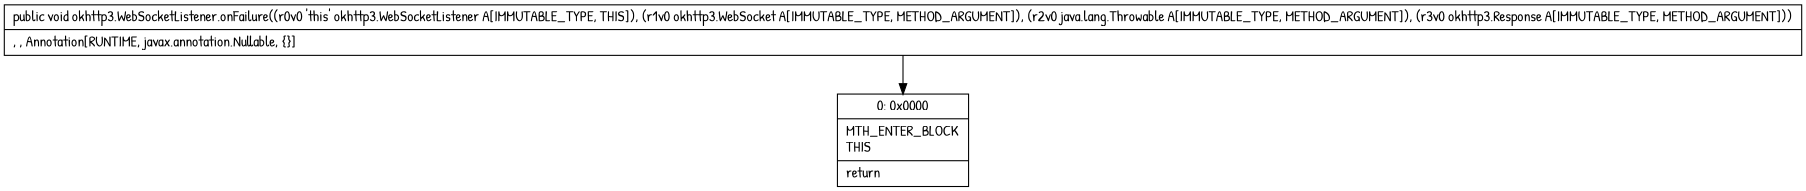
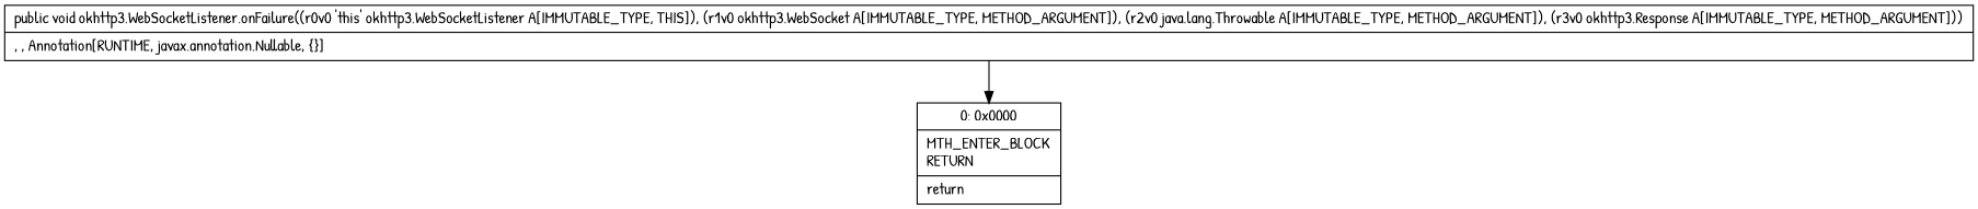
  digraph {
    fontname="Patrick Hand"
    node [shape=record fontname="Patrick Hand"]
-   n1 [label="{0\:\ 0x0000|MTH_ENTER_BLOCK\lTHIS\l|return\l}"]
+   n1 [label="{0\:\ 0x0000|MTH_ENTER_BLOCK\lRETURN\l|return\l}"]
    n2 [label="{public void okhttp3.WebSocketListener.onFailure((r0v0 'this' okhttp3.WebSocketListener A[IMMUTABLE_TYPE, THIS]), (r1v0 okhttp3.WebSocket A[IMMUTABLE_TYPE, METHOD_ARGUMENT]), (r2v0 java.lang.Throwable A[IMMUTABLE_TYPE, METHOD_ARGUMENT]), (r3v0 okhttp3.Response A[IMMUTABLE_TYPE, METHOD_ARGUMENT]))  | , , Annotation[RUNTIME, javax.annotation.Nullable, \{\}]\l}"]
    n2 -> n1 [fontname="Patrick Hand"]
  }
